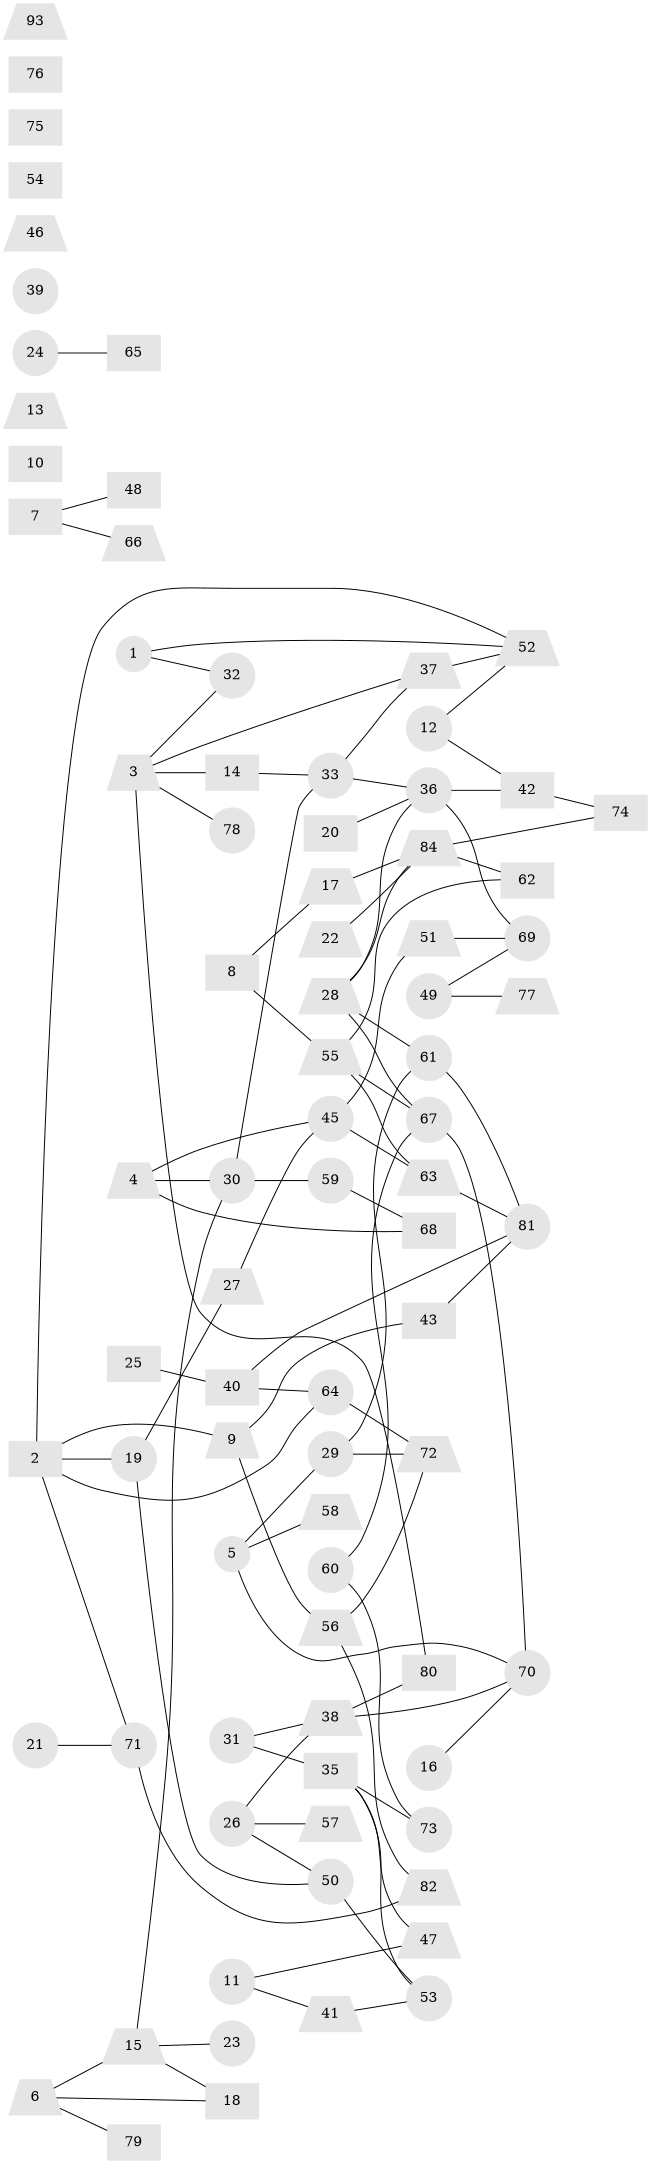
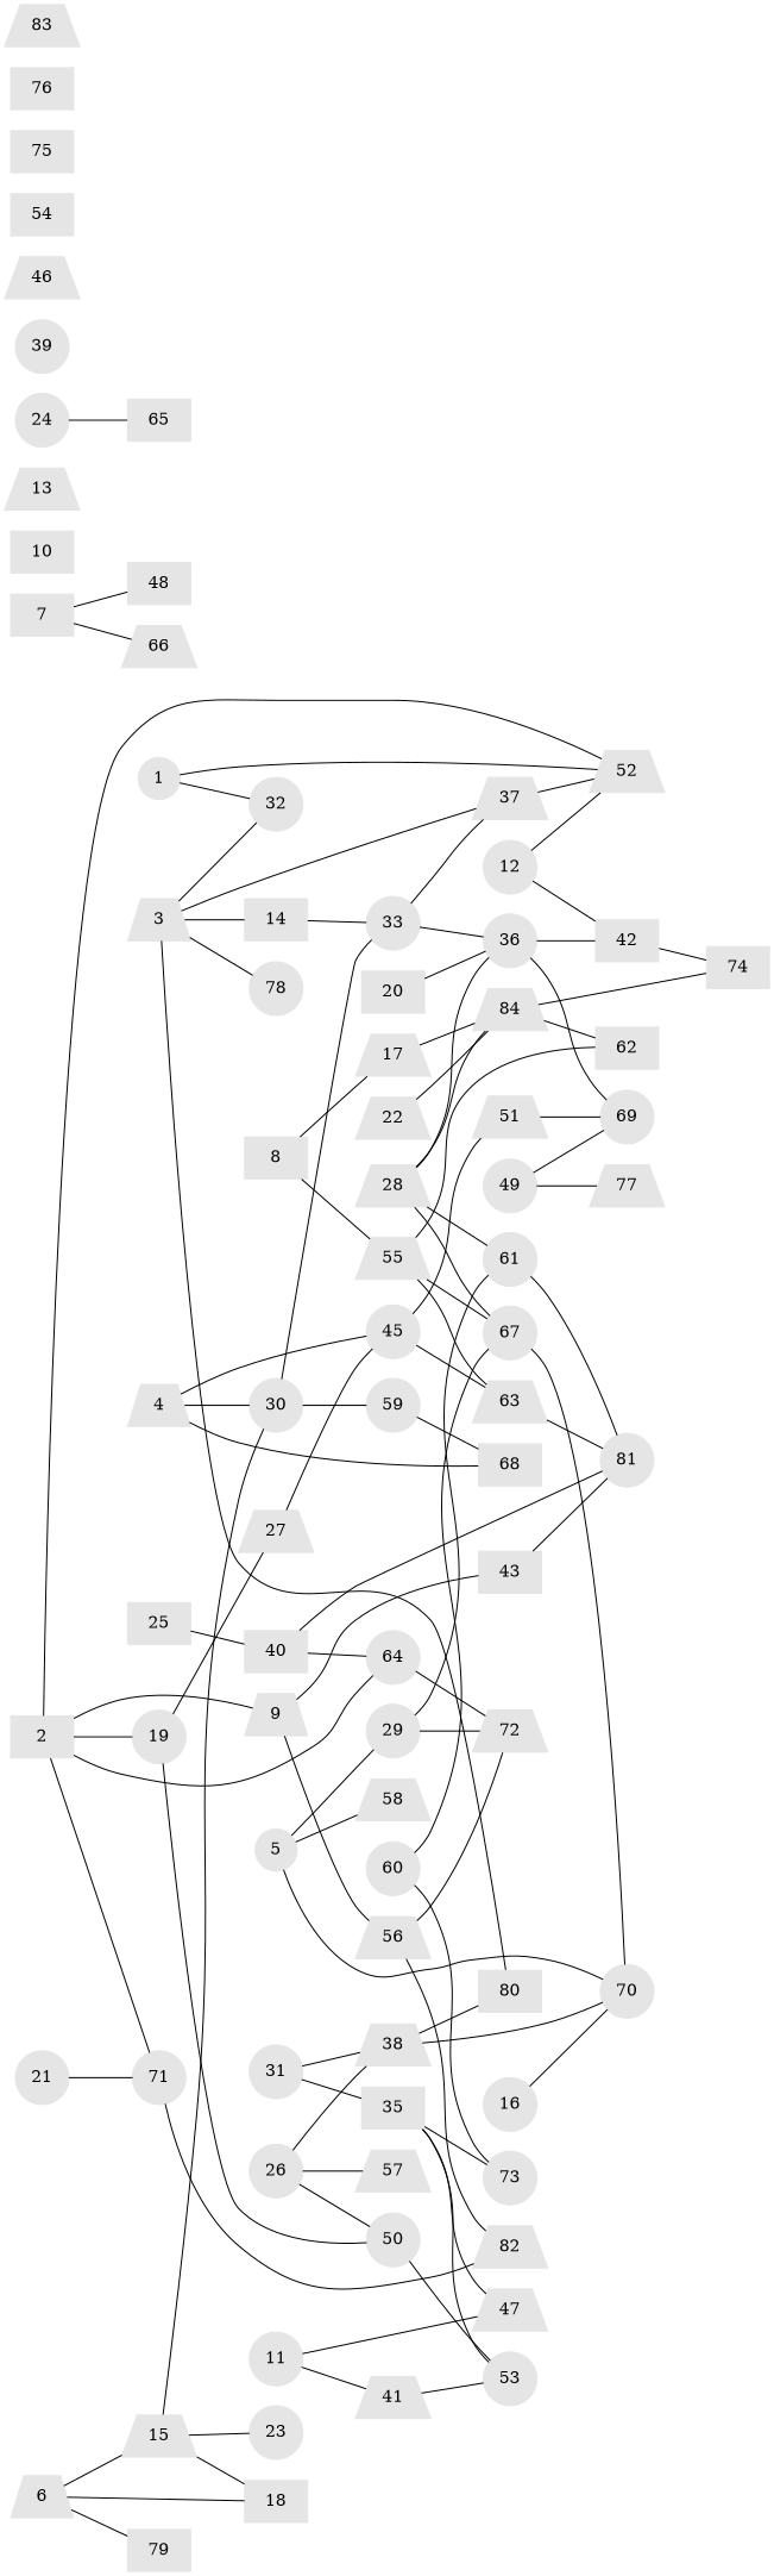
  graph {
    rankdir=LR
    node [color=gray90 shape=circle style=filled]
    1
    32
    52 [shape=trapezium]
    2 [shape=box]
    9 [shape=trapezium]
    19
    64
    71
    43 [shape=box]
    56 [shape=trapezium]
    27 [shape=trapezium]
    50
    72 [shape=trapezium]
    82 [shape=trapezium]
    3 [shape=trapezium]
    14 [shape=box]
    37 [shape=trapezium]
    78
    80 [shape=box]
    33
    4 [shape=trapezium]
    30
    45
    68 [shape=box]
    59
    51 [shape=trapezium]
    63 [shape=trapezium]
    5
    29
    58 [shape=trapezium]
    70
    61
    6 [shape=trapezium]
    15 [shape=trapezium]
    18 [shape=box]
    79 [shape=box]
    23
    7 [shape=box]
    48 [shape=box]
    66 [shape=trapezium]
    8 [shape=box]
    17 [shape=trapezium]
    55 [shape=trapezium]
    n44 [label=84 shape=trapezium]
    67
    62 [shape=box]
    81
    10 [shape=box]
    41 [shape=trapezium]
    11
    47 [shape=trapezium]
    53
    12
    42 [shape=box]
    74 [shape=box]
    13 [shape=trapezium]
    36
    16
    20 [shape=box]
    69
    21
    22 [shape=trapezium]
    65 [shape=box]
    24
    25 [shape=box]
    40 [shape=box]
    26
    38 [shape=trapezium]
    57 [shape=trapezium]
    28 [shape=trapezium]
    31
    35 [shape=box]
    73
    39
    46 [shape=trapezium]
    49
    77 [shape=trapezium]
    54 [shape=box]
    60
    75 [shape=box]
    76 [shape=box]
-   83 [shape=trapezium label=93]
+   83 [shape=trapezium]
    1 -- 32
    1 -- 52
    2 -- 52
    2 -- 9
    2 -- 19
    2 -- 64
    2 -- 71
    9 -- 43
    9 -- 56
    19 -- 27
    19 -- 50
    64 -- 72
    71 -- 82
    43 -- 81
    56 -- 72
    56 -- 82
    27 -- 45
    50 -- 53
    3 -- 32
    3 -- 14
    3 -- 37
    3 -- 78
    3 -- 80
    14 -- 33
    37 -- 52
    33 -- 37
    33 -- 36
    4 -- 30
    4 -- 45
    4 -- 68
    30 -- 33
    30 -- 59
    45 -- 51
    45 -- 63
    59 -- 68
    51 -- 69
    63 -- 81
    5 -- 29
    5 -- 58
    5 -- 70
    29 -- 72
    29 -- 61
    61 -- 81
    6 -- 15
    6 -- 18
    6 -- 79
    15 -- 30
    15 -- 18
    15 -- 23
    7 -- 48
    7 -- 66
    8 -- 17
    8 -- 55
    17 -- n44
    55 -- 63
    55 -- 67
    55 -- 62
    n44 -- 62
    n44 -- 74
    67 -- 70
    41 -- 53
    11 -- 41
    11 -- 47
    12 -- 52
    12 -- 42
    42 -- 74
    36 -- 42
    36 -- 69
    16 -- 70
    20 -- 36
    21 -- 71
    22 -- n44
    24 -- 65
    25 -- 40
    40 -- 64
    40 -- 81
    26 -- 50
    26 -- 38
    26 -- 57
    38 -- 80
    38 -- 70
    28 -- 61
    28 -- n44
    28 -- 67
    28 -- 36
    31 -- 38
    31 -- 35
    35 -- 47
    35 -- 53
    35 -- 73
    49 -- 69
    49 -- 77
    60 -- 67
    60 -- 73
  }
